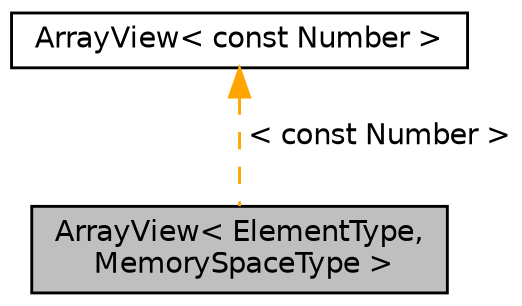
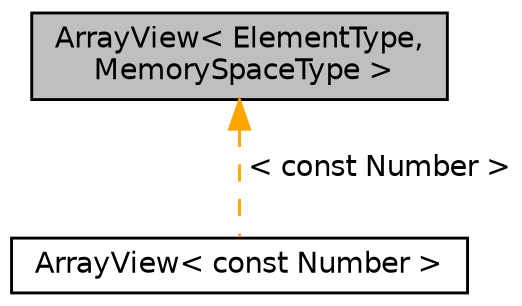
  digraph {
    node [color=black fontname=Helvetica fontsize=10 shape=record style=filled]
    n1 [fillcolor=grey75 fontcolor=black height=0.2 label="ArrayView\< ElementType,\l MemorySpaceType \>" width=0.4]
    n2 [fillcolor=white height=0.2 label="ArrayView\< const Number \>" width=0.4]
-   n2 -> n1 [color=orange dir=back fontname=Helvetica fontsize=10 label=" \< const Number \>" labelfontname=Helvetica labelfontsize=10 style=dashed]
+   n1 -> n2 [color=orange dir=back fontname=Helvetica fontsize=10 label=" \< const Number \>" labelfontname=Helvetica labelfontsize=10 style=dashed]
  }
